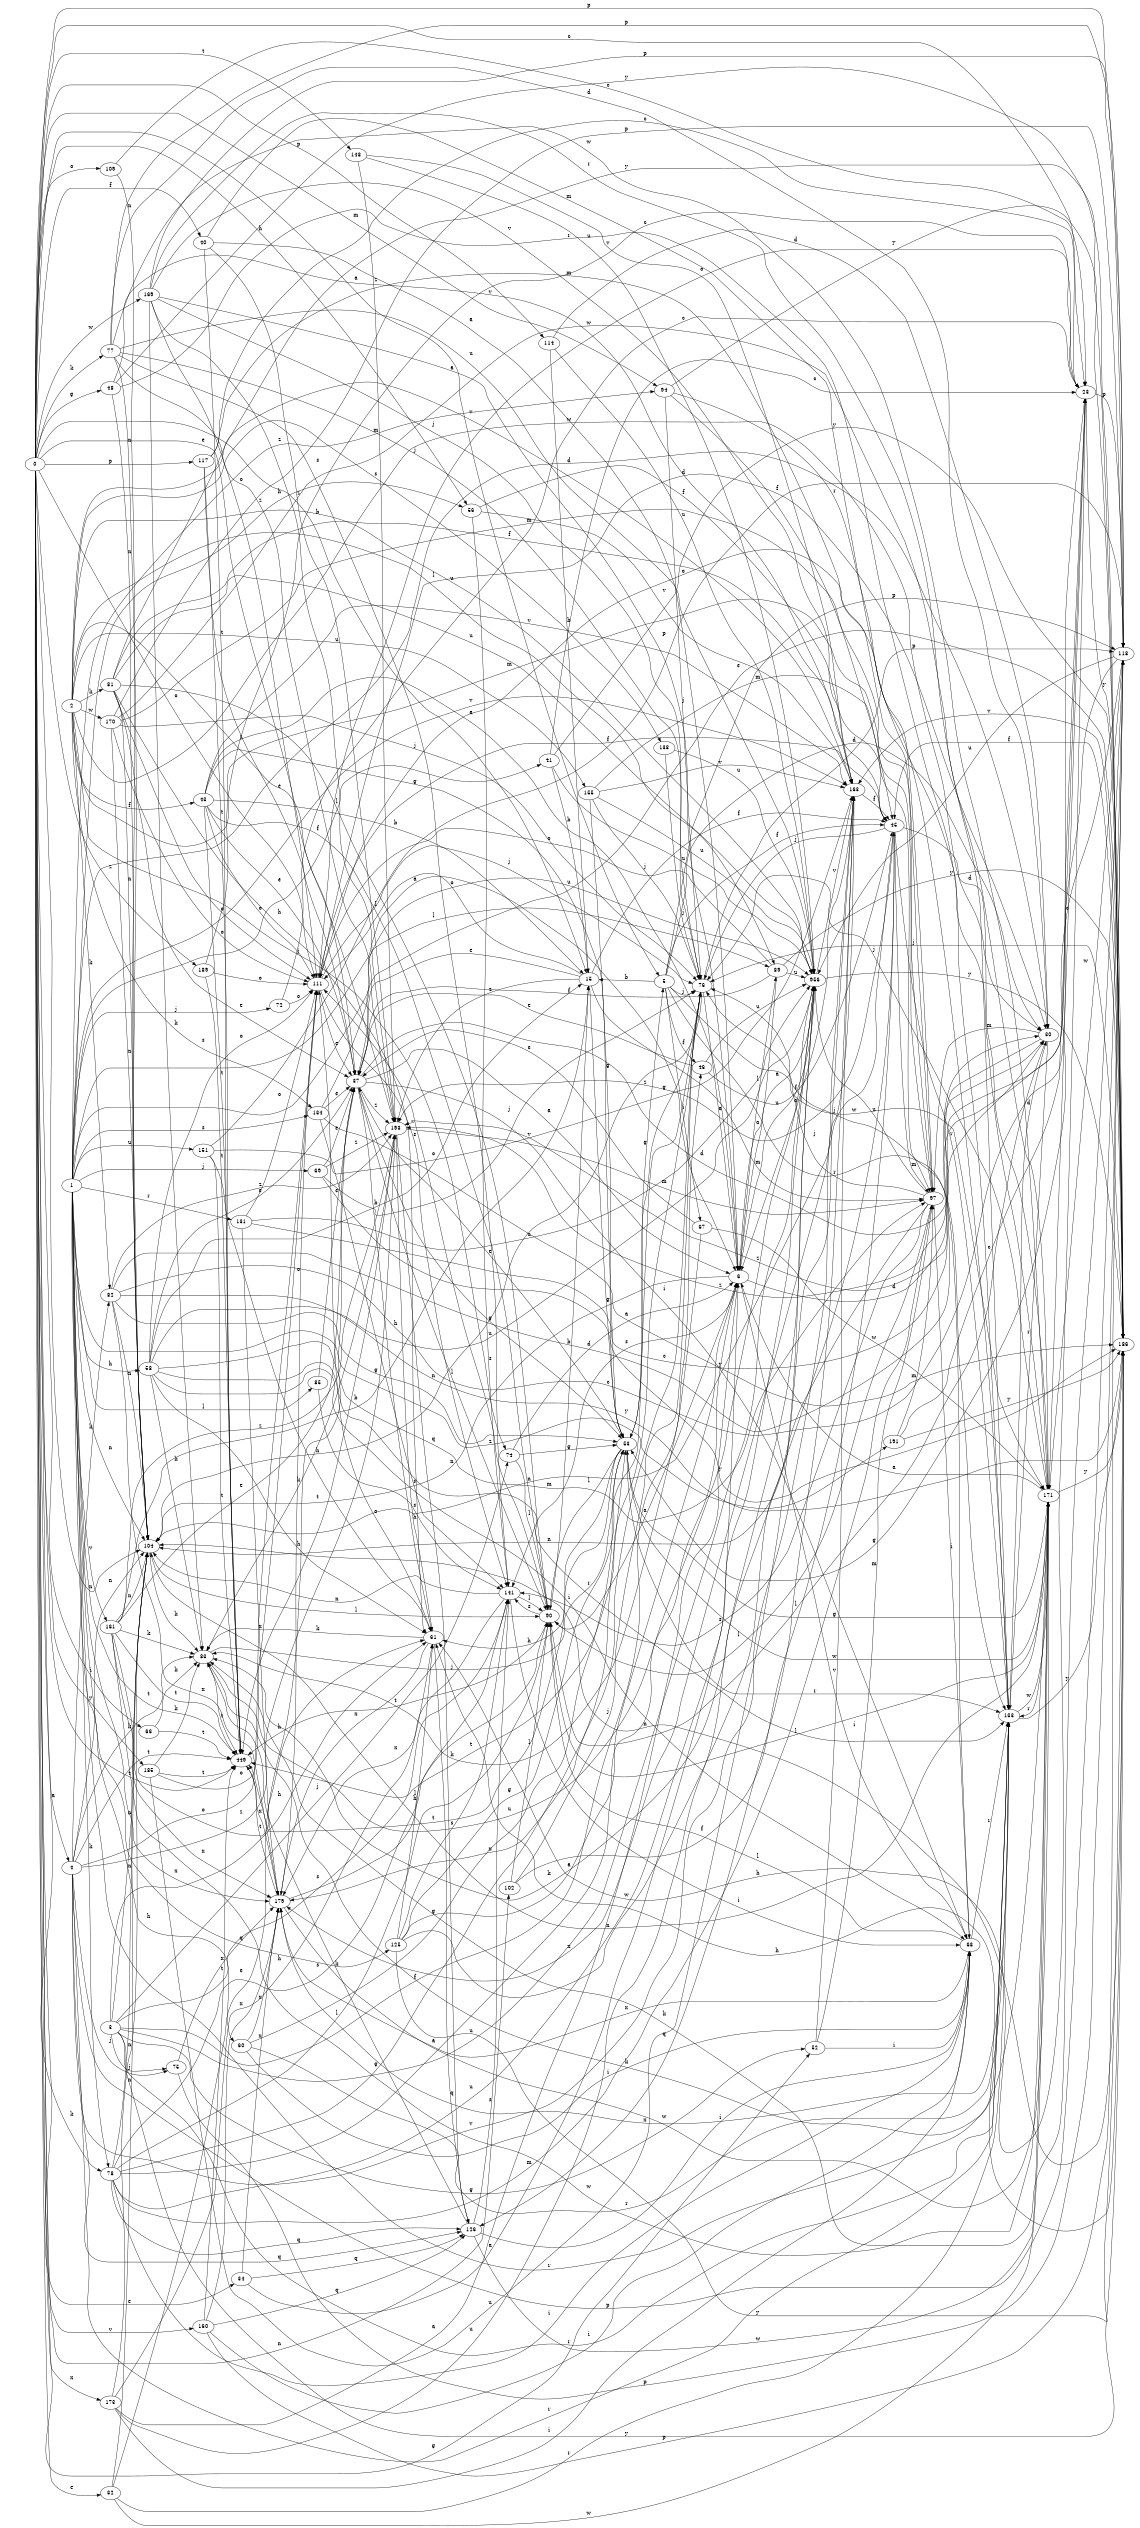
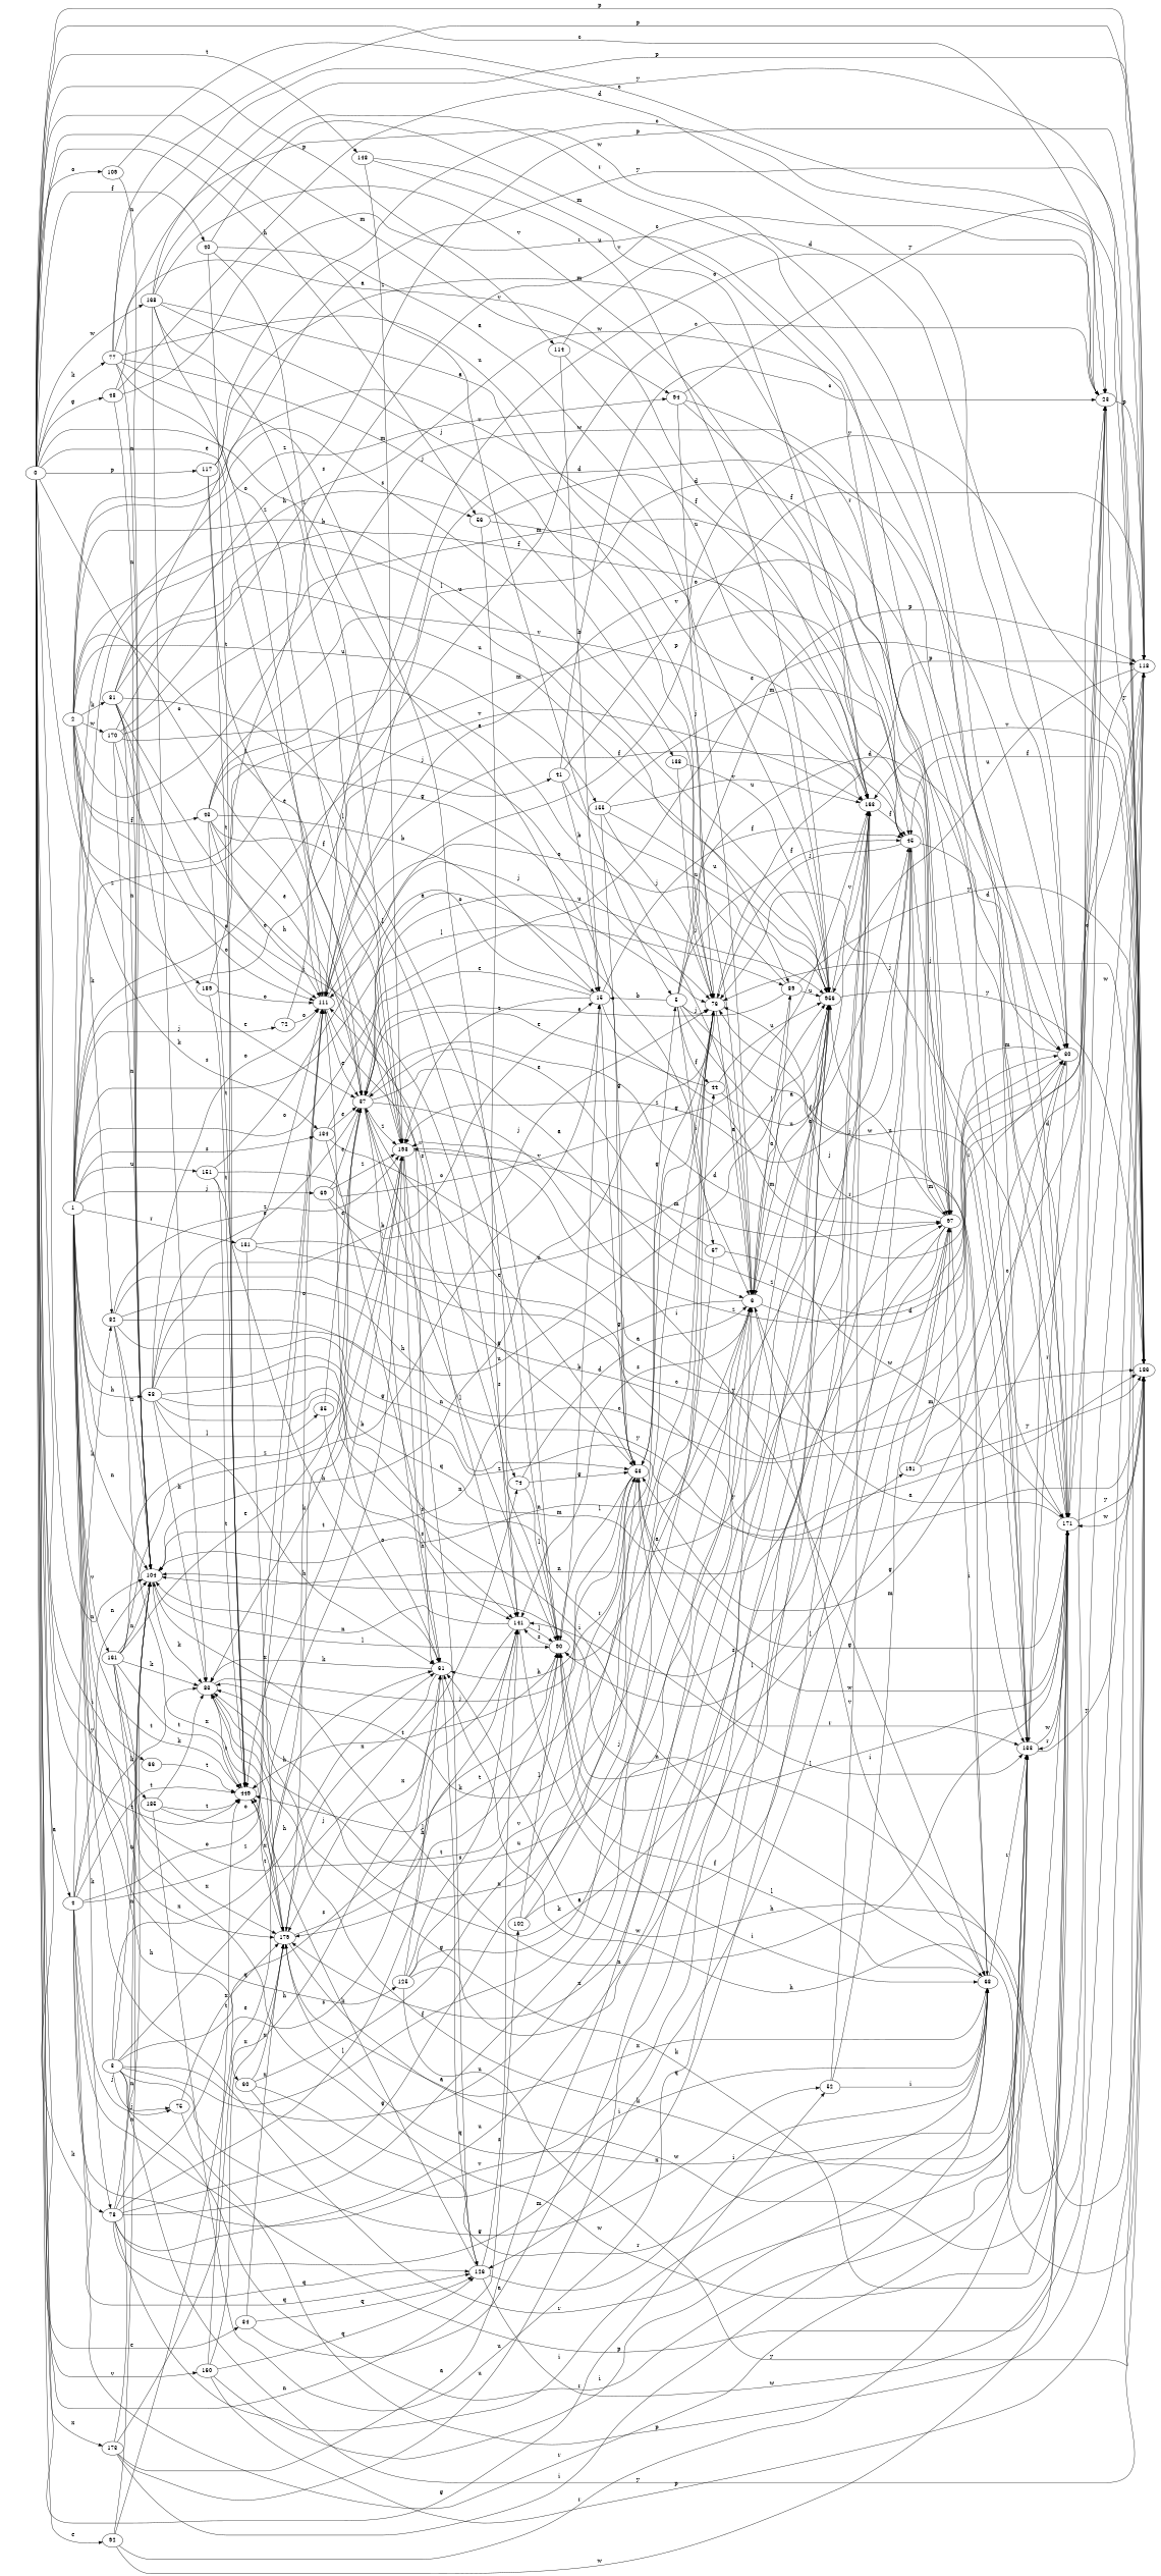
  strict digraph {
    rankdir=LR
    0
    4
    5
    15
    23
-   32
+   32 [label=92]
    34
    37
    40
    48
    52
    56
    66
    77
    78
    94
    102
    104
    109
    111
    114
    117
    118
    148
    n25 [label=449]
    160
-   169
+   169 [label=168]
    173
    185
    189
    133
    163
    82
    193
    75
    83
    126
    30
    171
-   44 [label=46]
+   44
    45
    67
    76
    97
    53
    61
    186
    6
    179
    68
    90
    141
    n53 [label=956]
    1
    41
    58
    60
    69
    72
    85
    89
    125
    131
    134
    151
    161
    191
    2
    43
    74
    81
    138
    155
    170
    3
    0 -> 4 [label=a]
    0 -> 5 [label=a]
    0 -> 15 [label=b]
    0 -> 23 [label=c]
    0 -> 32 [label=e]
    0 -> 34 [label=e]
    0 -> 37 [label=e]
    0 -> 40 [label=f]
    0 -> 48 [label=g]
    0 -> 52 [label=g]
    0 -> 56 [label=h]
    0 -> 66 [label=i]
    0 -> 77 [label=k]
    0 -> 78 [label=k]
    0 -> 94 [label=m]
    0 -> 102 [label=n]
    0 -> 104 [label=n]
    0 -> 109 [label=o]
    0 -> 111 [label=o]
    0 -> 114 [label=p]
    0 -> 117 [label=p]
    0 -> 118 [label=p]
    0 -> 148 [label=t]
    0 -> n25 [label=t]
    0 -> 160 [label=v]
    0 -> 169 [label=w]
    0 -> 173 [label=x]
    0 -> 185 [label=y]
    0 -> 189 [label=z]
    4 -> 104 [label=n]
    4 -> 111 [label=o]
    4 -> 118 [label=p]
    4 -> n25 [label=t]
    4 -> 133 [label=r]
    4 -> 163 [label=v]
    4 -> 82 [label=k]
    4 -> 193 [label=z]
    4 -> 75 [label=j]
    4 -> 83 [label=k]
    4 -> 126 [label=q]
    5 -> 15 [label=b]
    5 -> 118 [label=p]
    5 -> 133 [label=r]
    5 -> 30 [label=d]
    5 -> 171 [label=w]
    5 -> 44 [label=f]
    5 -> 45 [label=f]
    5 -> 67 [label=i]
    5 -> 76 [label=j]
    15 -> 37 [label=e]
    15 -> 111 [label=o]
    15 -> 193 [label=z]
    15 -> 45 [label=f]
    15 -> 97 [label=m]
    15 -> 53 [label=g]
    23 -> 111 [label=o]
    23 -> 118 [label=p]
    23 -> 61 [label=h]
    23 -> 186 [label=y]
    32 -> 37 [label=e]
    32 -> 104 [label=n]
    32 -> 133 [label=r]
    32 -> 171 [label=w]
    34 -> 126 [label=q]
    34 -> 6 [label=a]
    34 -> 179 [label=x]
    37 -> 193 [label=z]
    37 -> 30 [label=d]
    37 -> 53 [label=g]
    37 -> 61 [label=h]
    37 -> 6 [label=a]
    37 -> 68 [label=i]
    37 -> 90 [label=l]
    40 -> n25 [label=t]
    40 -> 193 [label=z]
    40 -> 97 [label=m]
    40 -> 6 [label=a]
    48 -> 104 [label=n]
    48 -> 133 [label=r]
    48 -> 163 [label=v]
    48 -> 186 [label=y]
    52 -> 163 [label=v]
    52 -> 97 [label=m]
    52 -> 68 [label=i]
    56 -> 163 [label=v]
    56 -> 45 [label=f]
    56 -> 141 [label=s]
    66 -> n25 [label=t]
-   66 -> 83 [label=k]
    77 -> 104 [label=n]
    77 -> 118 [label=p]
    77 -> 193 [label=z]
    77 -> 30 [label=d]
    77 -> 171 [label=w]
    77 -> 76 [label=j]
    77 -> 141 [label=s]
    77 -> n53 [label=u]
    78 -> 104 [label=n]
    78 -> 126 [label=q]
    78 -> 97 [label=m]
    78 -> 53 [label=g]
    78 -> 6 [label=a]
    78 -> 68 [label=i]
    78 -> 90 [label=l]
    78 -> 141 [label=s]
    78 -> n53 [label=u]
    94 -> 133 [label=r]
    94 -> 45 [label=f]
    94 -> 76 [label=j]
    94 -> 186 [label=y]
    102 -> 45 [label=f]
    102 -> 76 [label=j]
    102 -> 90 [label=l]
    104 -> 83 [label=k]
    104 -> 90 [label=l]
    109 -> 23 [label=c]
    109 -> 104 [label=n]
    111 -> 37 [label=e]
    111 -> 30 [label=d]
    111 -> 45 [label=f]
    111 -> 76 [label=j]
    111 -> 141 [label=s]
    114 -> 15 [label=b]
    114 -> 30 [label=d]
    114 -> n53 [label=u]
    117 -> 23 [label=c]
    117 -> 37 [label=e]
    117 -> n25 [label=t]
    117 -> 97 [label=m]
    118 -> 193 [label=z]
    118 -> 83 [label=k]
    118 -> 171 [label=w]
    118 -> 53 [label=g]
    118 -> n53 [label=u]
    148 -> 163 [label=v]
    148 -> 193 [label=z]
    148 -> n53 [label=u]
    n25 -> 179 [label=x]
    160 -> 118 [label=p]
    160 -> n25 [label=t]
    160 -> 126 [label=q]
    160 -> 179 [label=x]
    160 -> 68 [label=i]
    169 -> 111 [label=o]
    169 -> 118 [label=p]
    169 -> 133 [label=r]
    169 -> 163 [label=v]
    169 -> 193 [label=z]
    169 -> 83 [label=k]
    169 -> 76 [label=j]
    169 -> 6 [label=a]
    173 -> 104 [label=n]
    173 -> 61 [label=h]
    173 -> 6 [label=a]
    173 -> 68 [label=i]
    173 -> n53 [label=u]
    185 -> 111 [label=o]
    185 -> n25 [label=t]
    185 -> 83 [label=k]
    185 -> n53 [label=u]
    189 -> 23 [label=c]
    189 -> 111 [label=o]
    189 -> n25 [label=t]
    133 -> 30 [label=d]
    133 -> 171 [label=w]
    133 -> 186 [label=y]
    133 -> 179 [label=x]
    163 -> 126 [label=q]
    163 -> 45 [label=f]
    163 -> 6 [label=a]
    163 -> 179 [label=x]
    82 -> 23 [label=c]
    82 -> 104 [label=n]
    82 -> 193 [label=z]
    82 -> 30 [label=d]
    82 -> 53 [label=g]
    82 -> 186 [label=y]
    82 -> 179 [label=x]
    193 -> n25 [label=t]
    193 -> 83 [label=k]
    193 -> 126 [label=q]
    193 -> 97 [label=m]
    193 -> 61 [label=h]
    75 -> 118 [label=p]
    75 -> 179 [label=x]
    83 -> n25 [label=t]
    83 -> 76 [label=j]
    83 -> n53 [label=u]
    126 -> 83 [label=k]
    126 -> 171 [label=w]
    126 -> 68 [label=i]
    126 -> 141 [label=s]
    30 -> 133 [label=r]
    30 -> 193 [label=z]
    30 -> 97 [label=m]
    30 -> 90 [label=l]
    171 -> 23 [label=c]
    171 -> 104 [label=n]
    171 -> 111 [label=o]
    171 -> 133 [label=r]
    171 -> 83 [label=k]
    171 -> 76 [label=j]
    171 -> 53 [label=g]
    171 -> 186 [label=y]
    171 -> 6 [label=a]
    171 -> 90 [label=l]
    44 -> 37 [label=e]
    44 -> 45 [label=f]
    44 -> n53 [label=u]
    45 -> 104 [label=n]
    45 -> 133 [label=r]
    45 -> 193 [label=z]
    45 -> 83 [label=k]
    45 -> 30 [label=d]
    45 -> 76 [label=j]
    45 -> 97 [label=m]
    67 -> 37 [label=e]
    67 -> 83 [label=k]
    67 -> 171 [label=w]
    76 -> 104 [label=n]
    76 -> 118 [label=p]
    76 -> n25 [label=t]
    76 -> 53 [label=g]
    76 -> 6 [label=a]
    76 -> 179 [label=x]
    97 -> 104 [label=n]
    97 -> 76 [label=j]
    97 -> 68 [label=i]
    97 -> 90 [label=l]
    97 -> 141 [label=s]
    97 -> n53 [label=u]
    53 -> 5 [label=g]
    53 -> 37 [label=e]
    53 -> n25 [label=t]
    53 -> 133 [label=r]
    53 -> 171 [label=w]
    53 -> 61 [label=h]
    53 -> 90 [label=l]
    61 -> 111 [label=o]
    61 -> 83 [label=k]
    61 -> 126 [label=q]
    61 -> 179 [label=x]
    186 -> 37 [label=e]
    186 -> 104 [label=n]
    186 -> 163 [label=v]
+   186 -> 171 [label=w]
    186 -> 45 [label=f]
    186 -> 76 [label=j]
    186 -> 61 [label=h]
    6 -> 104 [label=n]
    6 -> 30 [label=d]
    6 -> 68 [label=i]
    6 -> 141 [label=s]
    6 -> n53 [label=u]
    6 -> 89 [label=l]
    179 -> 111 [label=o]
    179 -> n25 [label=t]
    179 -> 171 [label=w]
    179 -> 90 [label=l]
    68 -> 133 [label=r]
    68 -> 76 [label=j]
    68 -> 179 [label=x]
    68 -> 90 [label=l]
    90 -> 15 [label=b]
    90 -> 111 [label=o]
    90 -> n25 [label=t]
    90 -> 6 [label=a]
    90 -> 141 [label=s]
    141 -> 104 [label=n]
    141 -> 179 [label=x]
    141 -> 68 [label=i]
    141 -> 90 [label=l]
    n53 -> 163 [label=v]
    n53 -> 186 [label=y]
    n53 -> 6 [label=a]
    1 -> 56 [label=h]
    1 -> 78 [label=k]
    1 -> 94 [label=m]
    1 -> 104 [label=n]
    1 -> n25 [label=t]
    1 -> 133 [label=r]
    1 -> 163 [label=v]
    1 -> 30 [label=d]
    1 -> 6 [label=a]
    1 -> 179 [label=x]
    1 -> 41 [label=f]
    1 -> 58 [label=h]
    1 -> 60 [label=h]
    1 -> 69 [label=j]
    1 -> 72 [label=j]
    1 -> 85 [label=l]
    1 -> 89 [label=l]
    1 -> 125 [label=q]
    1 -> 131 [label=r]
    1 -> 134 [label=s]
    1 -> 151 [label=u]
    1 -> 161 [label=v]
    1 -> 191 [label=z]
    41 -> 15 [label=b]
    41 -> 23 [label=c]
    41 -> 186 [label=y]
    41 -> n53 [label=u]
    58 -> 15 [label=b]
    58 -> 37 [label=e]
    58 -> 111 [label=o]
    58 -> 133 [label=r]
    58 -> 83 [label=k]
    58 -> 97 [label=m]
    58 -> 61 [label=h]
    58 -> 68 [label=i]
    58 -> n53 [label=u]
    60 -> 133 [label=r]
    60 -> 53 [label=g]
    60 -> 179 [label=x]
    60 -> 68 [label=i]
    69 -> 37 [label=e]
    69 -> 193 [label=z]
    69 -> 76 [label=j]
    69 -> 186 [label=y]
    72 -> 23 [label=c]
    72 -> 111 [label=o]
    85 -> 37 [label=e]
    85 -> 141 [label=s]
-   89 -> 37 [label=f]
+   89 -> 37 [label=e]
    89 -> 111 [label=o]
    89 -> 186 [label=y]
    89 -> 6 [label=a]
    89 -> n53 [label=u]
    125 -> 163 [label=w]
-   125 -> 53 [label=g]
+   125 -> 53 [label=v]
    125 -> 61 [label=h]
    125 -> 186 [label=y]
    125 -> 6 [label=a]
    125 -> 141 [label=s]
    131 -> 23 [label=c]
    131 -> 111 [label=o]
    131 -> 179 [label=x]
    131 -> n53 [label=u]
    134 -> 37 [label=e]
    134 -> 186 [label=y]
    134 -> 141 [label=s]
    134 -> n53 [label=u]
    151 -> 118 [label=p]
    151 -> n25 [label=t]
    151 -> 163 [label=v]
    151 -> 61 [label=h]
    161 -> 15 [label=b]
    161 -> 37 [label=e]
    161 -> 104 [label=n]
    161 -> n25 [label=t]
    161 -> 193 [label=z]
    161 -> 83 [label=k]
    161 -> 171 [label=w]
    161 -> 61 [label=h]
    161 -> 179 [label=x]
    191 -> 23 [label=c]
    191 -> 97 [label=m]
    191 -> 186 [label=y]
    2 -> 163 [label=v]
    2 -> 82 [label=k]
    2 -> 193 [label=z]
    2 -> 171 [label=w]
    2 -> 97 [label=m]
    2 -> n53 [label=u]
    2 -> 89 [label=l]
    2 -> 134 [label=s]
    2 -> 43 [label=f]
    2 -> 74 [label=j]
    2 -> 81 [label=k]
    2 -> 138 [label=s]
    2 -> 155 [label=u]
    2 -> 170 [label=w]
    43 -> 15 [label=b]
    43 -> 37 [label=e]
    43 -> 111 [label=o]
    43 -> n25 [label=t]
    43 -> 163 [label=v]
    43 -> 53 [label=g]
    43 -> 6 [label=a]
    43 -> 90 [label=l]
    74 -> 53 [label=g]
    74 -> 6 [label=a]
    74 -> 90 [label=l]
    81 -> 37 [label=e]
    81 -> 104 [label=n]
    81 -> 111 [label=o]
    81 -> 45 [label=f]
    81 -> 61 [label=h]
    81 -> 186 [label=y]
    81 -> 90 [label=l]
    81 -> n53 [label=u]
    138 -> 76 [label=j]
    138 -> n53 [label=u]
    155 -> 163 [label=v]
    155 -> 76 [label=j]
    155 -> 97 [label=m]
    155 -> 53 [label=g]
    155 -> n53 [label=u]
    170 -> 104 [label=n]
    170 -> 111 [label=o]
    170 -> 118 [label=p]
    170 -> 171 [label=w]
    170 -> 76 [label=j]
    170 -> 97 [label=m]
    3 -> 52 [label=g]
    3 -> 104 [label=n]
    3 -> 133 [label=r]
    3 -> 75 [label=j]
    3 -> 44 [label=f]
    3 -> 61 [label=h]
    3 -> 186 [label=y]
    3 -> 141 [label=s]
    3 -> n53 [label=u]
    3 -> 74 [label=j]
  }
